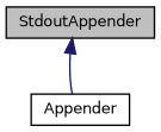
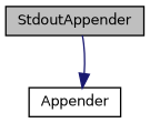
  digraph {
    node [color=black fontname=Helvetica fontsize=10 shape=record style=filled]
    n1 [fillcolor=grey75 fontcolor=black height=0.2 label=StdoutAppender width=0.4]
    n2 [fillcolor=white height=0.2 label=Appender width=0.4]
-   n1 -> n2 [color=midnightblue dir=back fontname=Helvetica fontsize=10 labelfontname=Helvetica labelfontsize=10 style=solid]
+   n2 -> n1 [color=midnightblue dir=back fontname=Helvetica fontsize=10 labelfontname=Helvetica labelfontsize=10 style=solid]
  }
